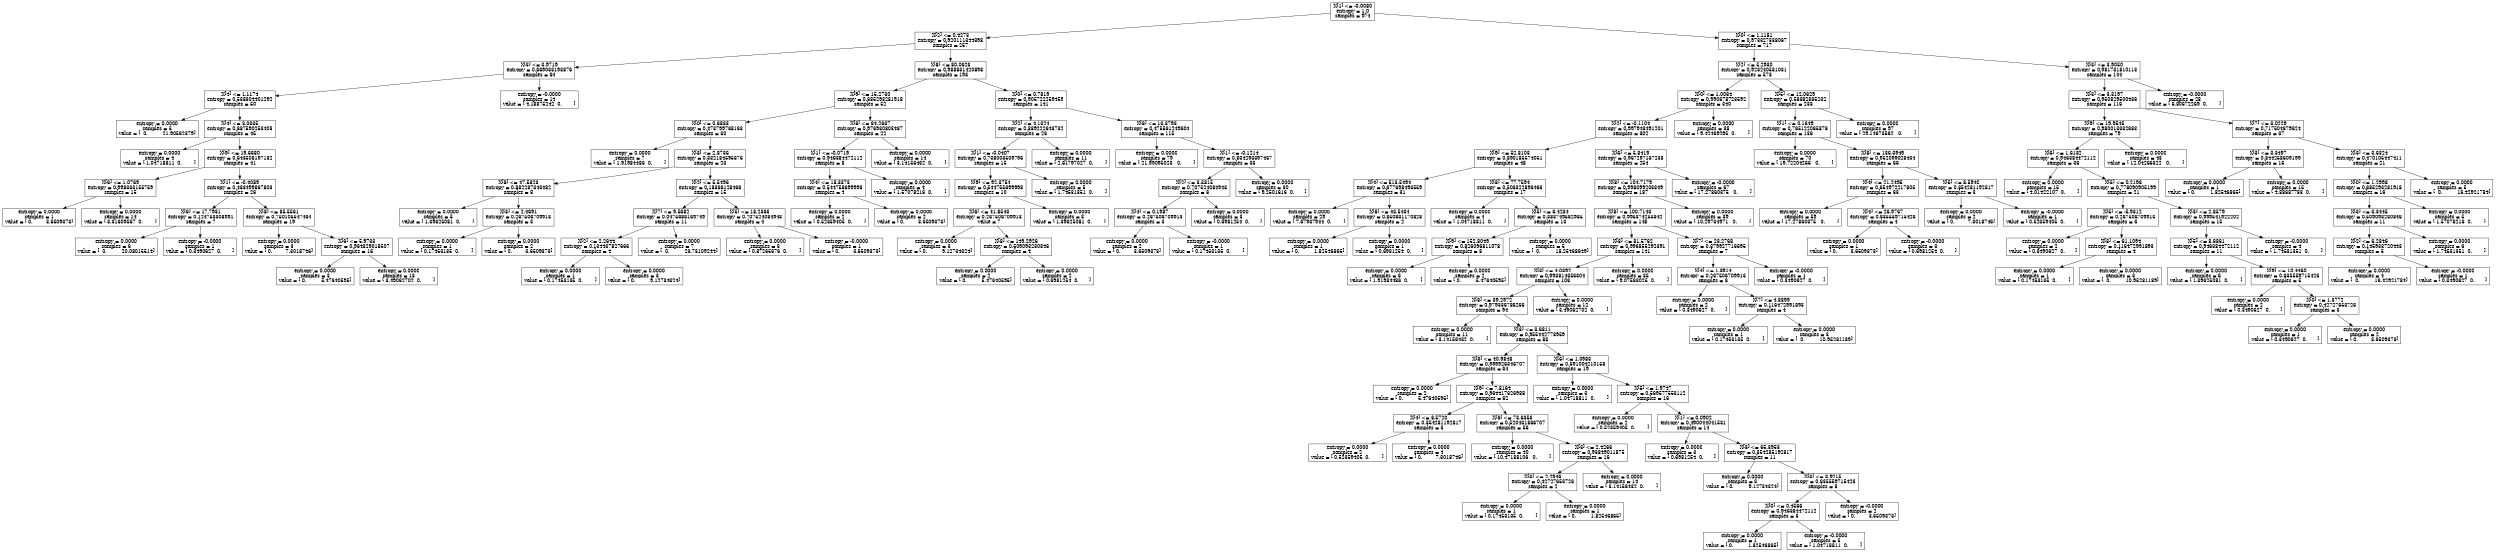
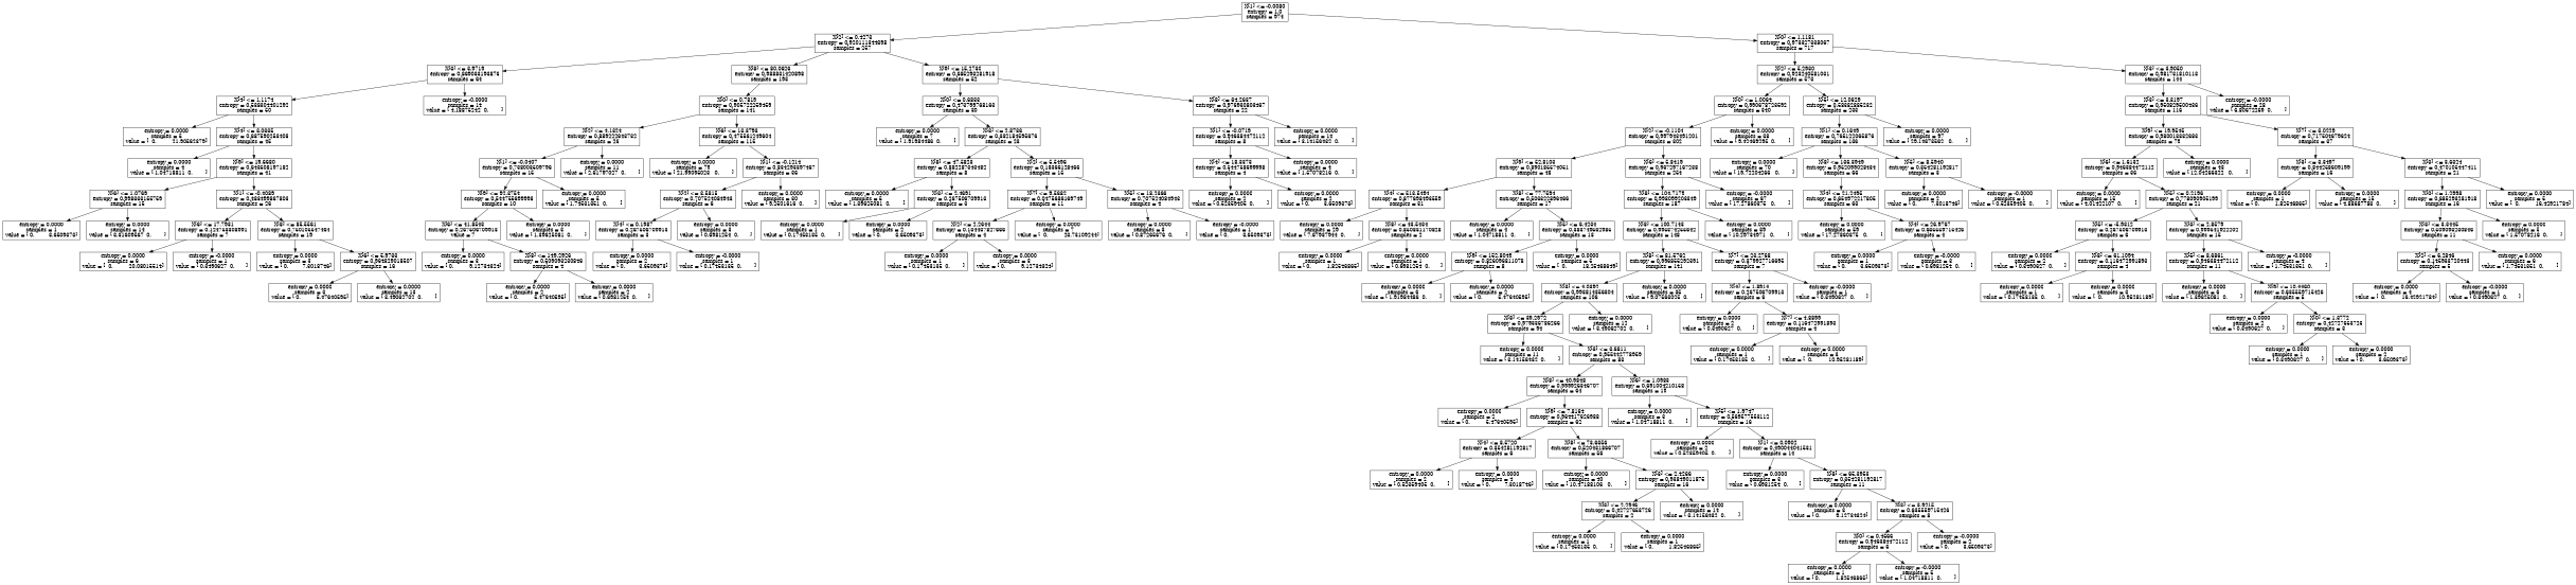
  digraph {
    node [shape=box]
    n1 [label="X[1] <= -0.0080\nentropy = 1.0\nsamples = 974"]
    n2 [label="X[2] <= 0.4273\nentropy = 0.920111344398\nsamples = 257"]
    n3 [label="X[0] <= 1.1181\nentropy = 0.973327338067\nsamples = 717"]
    n4 [label="X[3] <= 3.9719\nentropy = 0.669033193876\nsamples = 64"]
    n5 [label="X[8] <= 80.0626\nentropy = 0.988831420898\nsamples = 193"]
    n6 [label="X[2] <= 5.2930\nentropy = 0.923240581031\nsamples = 573"]
    n7 [label="X[3] <= 3.9050\nentropy = 0.981731810113\nsamples = 144"]
    n8 [label="X[4] <= 1.1174\nentropy = 0.538304401292\nsamples = 50"]
    n9 [label="entropy = -0.0000\nsamples = 14\nvalue = [ 4.18875242  0.        ]"]
    n10 [label="X[9] <= 15.2730\nentropy = 0.685293281918\nsamples = 52"]
    n11 [label="X[0] <= 0.7819\nentropy = 0.905722259459\nsamples = 141"]
    n12 [label="entropy = 0.0000\nsamples = 5\nvalue = [  0.          21.90562379]"]
    n13 [label="X[4] <= 3.0335\nentropy = 0.687590253408\nsamples = 45"]
    n14 [label="entropy = 0.0000\nsamples = 4\nvalue = [ 1.04718811  0.        ]"]
    n15 [label="X[9] <= 19.6680\nentropy = 0.643508197182\nsamples = 41"]
    n16 [label="X[6] <= 1.0769\nentropy = 0.998333155759\nsamples = 15"]
    n17 [label="X[1] <= -0.4089\nentropy = 0.483499867803\nsamples = 26"]
    n18 [label="entropy = 0.0000\nsamples = 1\nvalue = [ 0.         3.6509373]"]
    n19 [label="entropy = 0.0000\nsamples = 14\nvalue = [ 3.31609567  0.        ]"]
    n20 [label="X[6] <= 17.7931\nentropy = 0.124753308991\nsamples = 7"]
    n21 [label="X[8] <= 85.5561\nentropy = 0.750105547464\nsamples = 19"]
    n22 [label="entropy = 0.0000\nsamples = 6\nvalue = [  0.          20.08015514]"]
    n23 [label="entropy = -0.0000\nsamples = 1\nvalue = [ 0.3490627  0.       ]"]
    n24 [label="entropy = 0.0000\nsamples = 3\nvalue = [ 0.         7.3018746]"]
    n25 [label="X[6] <= 5.9733\nentropy = 0.964329018507\nsamples = 16"]
    n26 [label="entropy = 0.0000\nsamples = 3\nvalue = [ 0.          5.47640595]"]
    n27 [label="entropy = 0.0000\nsamples = 13\nvalue = [ 3.49062702  0.        ]"]
    n28 [label="X[0] <= 0.6833\nentropy = 0.473799768163\nsamples = 30"]
    n29 [label="X[8] <= 64.2637\nentropy = 0.976930803467\nsamples = 22"]
    n30 [label="X[2] <= 4.1324\nentropy = 0.889222643732\nsamples = 26"]
    n31 [label="X[6] <= 13.3793\nentropy = 0.475561249604\nsamples = 115"]
    n32 [label="entropy = 0.0000\nsamples = 7\nvalue = [ 1.91984486  0.        ]"]
    n33 [label="X[3] <= 2.8736\nentropy = 0.332184595676\nsamples = 23"]
    n34 [label="X[1] <= -0.0719\nentropy = 0.946384472112\nsamples = 8"]
    n35 [label="entropy = 0.0000\nsamples = 14\nvalue = [ 3.14156432  0.        ]"]
    n36 [label="X[8] <= 47.5823\nentropy = 0.882287343482\nsamples = 8"]
    n37 [label="X[2] <= 5.5496\nentropy = 0.18366128466\nsamples = 15"]
    n38 [label="entropy = 0.0000\nsamples = 5\nvalue = [ 1.39625081  0.        ]"]
    n39 [label="X[3] <= 2.4691\nentropy = 0.267506709913\nsamples = 3"]
    n40 [label="X[7] <= 9.5682\nentropy = 0.0475686169749\nsamples = 11"]
    n41 [label="X[5] <= 18.2366\nentropy = 0.707524084943\nsamples = 4"]
    n42 [label="entropy = 0.0000\nsamples = 1\nvalue = [ 0.17453135  0.        ]"]
    n43 [label="entropy = 0.0000\nsamples = 2\nvalue = [ 0.         3.6509373]"]
    n44 [label="X[2] <= 2.2644\nentropy = 0.134437827666\nsamples = 4"]
    n45 [label="entropy = 0.0000\nsamples = 7\nvalue = [  0.          23.73109244]"]
    n46 [label="entropy = 0.0000\nsamples = 3\nvalue = [ 0.87265676  0.        ]"]
    n47 [label="entropy = -0.0000\nsamples = 1\nvalue = [ 0.         3.6509373]"]
    n48 [label="entropy = 0.0000\nsamples = 1\nvalue = [ 0.17453135  0.        ]"]
    n49 [label="entropy = 0.0000\nsamples = 3\nvalue = [ 0.          9.12734324]"]
    n50 [label="X[4] <= 18.3373\nentropy = 0.544758699998\nsamples = 4"]
    n51 [label="entropy = 0.0000\nsamples = 4\nvalue = [ 1.57078216  0.        ]"]
    n52 [label="entropy = 0.0000\nsamples = 2\nvalue = [ 0.52359405  0.        ]"]
    n53 [label="entropy = 0.0000\nsamples = 2\nvalue = [ 0.         3.6509373]"]
    n54 [label="X[1] <= -0.0407\nentropy = 0.738003509796\nsamples = 15"]
    n55 [label="entropy = 0.0000\nsamples = 11\nvalue = [ 2.61797027  0.        ]"]
    n56 [label="entropy = 0.0000\nsamples = 79\nvalue = [ 21.99095023   0.        ]"]
    n57 [label="X[1] <= -0.1214\nentropy = 0.834293397467\nsamples = 36"]
    n58 [label="X[9] <= 92.3754\nentropy = 0.544755699998\nsamples = 10"]
    n59 [label="entropy = 0.0000\nsamples = 5\nvalue = [ 1.74531351  0.        ]"]
    n60 [label="X[6] <= 41.8543\nentropy = 0.267506709913\nvalue = 7"]
    n61 [label="entropy = 0.0000\nsamples = 3\nvalue = [ 1.39625081  0.        ]"]
    n62 [label="entropy = 0.0000\nsamples = 3\nvalue = [ 0.          9.12734324]"]
    n63 [label="X[8] <= 149.2926\nentropy = 0.509093230846\nsamples = 4"]
    n64 [label="entropy = 0.0000\nsamples = 2\nvalue = [ 0.          5.47640595]"]
    n65 [label="entropy = 0.0000\nsamples = 2\nvalue = [ 0.6981254  0.       ]"]
    n66 [label="X[2] <= 3.5815\nentropy = 0.707524084943\nsamples = 6"]
    n67 [label="entropy = 0.0000\nsamples = 30\nvalue = [ 9.2501616  0.       ]"]
    n68 [label="X[4] <= 0.1987\nentropy = 0.267506709913\nsamples = 3"]
    n69 [label="entropy = 0.0000\nsamples = 3\nvalue = [ 0.6981254  0.       ]"]
    n70 [label="entropy = 0.0000\nsamples = 2\nvalue = [ 0.         3.6509373]"]
    n71 [label="entropy = -0.0000\nsamples = 1\nvalue = [ 0.17453135  0.        ]"]
    n72 [label="X[0] <= 1.0064\nentropy = 0.990678723592\nsamples = 340"]
    n73 [label="X[5] <= 12.0629\nentropy = 0.58382885232\nsamples = 233"]
    n74 [label="X[3] <= 3.3197\nentropy = 0.950829500436\nsamples = 116"]
    n75 [label="entropy = -0.0000\nsamples = 28\nvalue = [ 6.80672269  0.        ]"]
    n76 [label="X[2] <= -0.1104\nentropy = 0.997943491201\nsamples = 302"]
    n77 [label="entropy = 0.0000\nsamples = 38\nvalue = [ 9.42469295  0.        ]"]
    n78 [label="X[1] <= 0.1649\nentropy = 0.765122065876\nsamples = 136"]
    n79 [label="entropy = 0.0000\nsamples = 97\nvalue = [ 29.14673562   0.        ]"]
    n80 [label="X[9] <= 52.8103\nentropy = 0.890185574051\nsamples = 48"]
    n81 [label="X[6] <= 5.8419\nentropy = 0.967297167238\nsamples = 254"]
    n82 [label="X[4] <= 513.5494\nentropy = 0.677698493559\nsamples = 31"]
    n83 [label="X[8] <= 77.7594\nentropy = 0.503322896466\nsamples = 17"]
    n84 [label="X[8] <= 104.7179\nentropy = 0.998099203349\nsamples = 187"]
    n85 [label="entropy = -0.0000\nsamples = 67\nvalue = [ 17.27860375   0.        ]"]
    n86 [label="entropy = 0.0000\nsamples = 29\nvalue = [ 7.67937944  0.        ]"]
    n87 [label="X[8] <= 43.5434\nentropy = 0.850831170828\nsamples = 2"]
    n88 [label="entropy = 0.0000\nsamples = 4\nvalue = [ 1.04718811  0.        ]"]
    n89 [label="X[5] <= 6.4234\nentropy = 0.383749562985\nsamples = 13"]
    n90 [label="entropy = 0.0000\nsamples = 1\nvalue = [ 0.          1.82546865]"]
    n91 [label="entropy = 0.0000\nsamples = 1\nvalue = [ 0.6981254  0.       ]"]
    n92 [label="X[9] <= 152.8049\nentropy = 0.826096811078\nsamples = 8"]
    n93 [label="entropy = 0.0000\nsamples = 5\nvalue = [  0.          18.25468649]"]
    n94 [label="entropy = 0.0000\nsamples = 6\nvalue = [ 1.91984486  0.        ]"]
    n95 [label="entropy = 0.0000\nsamples = 2\nvalue = [ 0.          5.47640595]"]
    n96 [label="X[8] <= 100.7143\nentropy = 0.995374255642\nsamples = 148"]
    n97 [label="entropy = 0.0000\nsamples = 39\nvalue = [ 10.29734971   0.        ]"]
    n98 [label="X[8] <= 81.5762\nentropy = 0.996855292391\nsamples = 141"]
    n99 [label="X[7] <= 23.2768\nentropy = 0.379927716695\nsamples = 7"]
    n100 [label="X[3] <= 4.0392\nentropy = 0.993814356304\nsamples = 106"]
    n101 [label="entropy = 0.0000\nsamples = 35\nvalue = [ 9.07563025  0.        ]"]
    n102 [label="X[4] <= 1.8914\nentropy = 0.267506709913\nsamples = 6"]
    n103 [label="entropy = -0.0000\nsamples = 1\nvalue = [ 0.3490627  0.       ]"]
    n104 [label="X[8] <= 39.2972\nentropy = 0.979336786266\nsamples = 94"]
    n105 [label="entropy = 0.0000\nsamples = 12\nvalue = [ 3.49062702  0.        ]"]
    n106 [label="entropy = 0.0000\nsamples = 11\nvalue = [ 3.14156432  0.        ]"]
    n107 [label="X[3] <= 3.6811\nentropy = 0.955442778959\nsamples = 83"]
    n108 [label="X[8] <= 40.9848\nentropy = 0.999926346707\nsamples = 64"]
    n109 [label="X[6] <= 1.0983\nentropy = 0.691004210158\nsamples = 19"]
    n110 [label="entropy = 0.0000\nsamples = 2\nvalue = [ 0.          5.47640595]"]
    n111 [label="X[9] <= 7.8164\nentropy = 0.964417626988\nsamples = 62"]
    n112 [label="entropy = 0.0000\nsamples = 3\nvalue = [ 1.04718811  0.        ]"]
    n113 [label="X[5] <= 1.9747\nentropy = 0.569577553112\nsamples = 16"]
    n114 [label="X[4] <= 8.5720\nentropy = 0.354281192817\nsamples = 6"]
    n115 [label="X[8] <= 73.6356\nentropy = 0.520431866707\nsamples = 56"]
    n116 [label="entropy = 0.0000\nsamples = 2\nvalue = [ 0.52359405  0.        ]"]
    n117 [label="entropy = 0.0000\nsamples = 4\nvalue = [ 0.         7.3018746]"]
    n118 [label="entropy = 0.0000\nsamples = 40\nvalue = [ 10.47188106   0.        ]"]
    n119 [label="X[3] <= 2.4266\nentropy = 0.93849011875\nsamples = 16"]
    n120 [label="X[3] <= 2.2946\nentropy = 0.42727653726\nsamples = 2"]
    n121 [label="entropy = 0.0000\nsamples = 14\nvalue = [ 3.14156432  0.        ]"]
    n122 [label="entropy = 0.0000\nsamples = 1\nvalue = [ 0.17453135  0.        ]"]
    n123 [label="entropy = 0.0000\nsamples = 1\nvalue = [ 0.          1.82546865]"]
    n124 [label="entropy = 0.0000\nsamples = 2\nvalue = [ 0.52359405  0.        ]"]
    n125 [label="X[1] <= 0.0902\nentropy = 0.490044041531\nsamples = 14"]
    n126 [label="entropy = 0.0000\nsamples = 3\nvalue = [ 0.6981254  0.       ]"]
-   n127 [label="X[8] <= 65.3953\nentropy = 0.354285192817\nsamples = 11"]
+   n127 [label="X[8] <= 65.3953\nentropy = 0.354281192817\nsamples = 11"]
    n128 [label="entropy = 0.0000\nsamples = 3\nvalue = [ 0.          9.12734324]"]
    n129 [label="X[3] <= 3.9215\nentropy = 0.635559715426\nsamples = 8"]
    n130 [label="X[0] <= 0.4566\nentropy = 0.946384472112\nsamples = 6"]
    n131 [label="entropy = -0.0000\nsamples = 2\nvalue = [ 0.         3.6509373]"]
    n132 [label="entropy = 0.0000\nsamples = 1\nvalue = [ 0.          1.82546865]"]
    n133 [label="entropy = -0.0000\nsamples = 5\nvalue = [ 1.04718811  0.        ]"]
    n134 [label="entropy = 0.0000\nsamples = 2\nvalue = [ 0.3490627  0.       ]"]
    n135 [label="X[7] <= 4.8899\nentropy = 0.116472991893\nsamples = 4"]
    n136 [label="entropy = 0.0000\nsamples = 1\nvalue = [ 0.17453135  0.        ]"]
    n137 [label="entropy = 0.0000\nsamples = 3\nvalue = [  0.          10.95281189]"]
    n138 [label="entropy = 0.0000\nsamples = 70\nvalue = [ 19.72204266   0.        ]"]
    n139 [label="X[8] <= 136.3949\nentropy = 0.952099028434\nsamples = 66"]
    n140 [label="X[4] <= 21.2495\nentropy = 0.654972217805\nsamples = 63"]
    n141 [label="X[5] <= 8.5940\nentropy = 0.354281192817\nsamples = 3"]
    n142 [label="entropy = 0.0000\nsamples = 59\nvalue = [ 17.27860375   0.        ]"]
    n143 [label="X[4] <= 26.9767\nentropy = 0.635559715426\nsamples = 4"]
    n144 [label="entropy = 0.0000\nsamples = 2\nvalue = [ 0.         7.3018746]"]
    n145 [label="entropy = -0.0000\nsamples = 1\nvalue = [ 0.52359405  0.        ]"]
    n146 [label="entropy = 0.0000\nsamples = 1\nvalue = [ 0.         3.6509373]"]
    n147 [label="entropy = -0.0000\nsamples = 3\nvalue = [ 0.6981254  0.       ]"]
    n148 [label="X[9] <= 19.9545\nentropy = 0.980013332683\nsamples = 79"]
    n149 [label="X[7] <= 3.0229\nentropy = 0.717504679624\nsamples = 37"]
    n150 [label="X[6] <= 1.6132\nentropy = 0.946384472112\nsamples = 36"]
    n151 [label="entropy = 0.0000\nsamples = 43\nvalue = [ 12.04266322   0.        ]"]
    n152 [label="X[3] <= 3.3497\nentropy = 0.844258609199\nsamples = 16"]
    n153 [label="X[3] <= 3.6324\nentropy = 0.470105447411\nsamples = 21"]
    n154 [label="entropy = 0.0000\nsamples = 15\nvalue = [ 4.01422107  0.        ]"]
    n155 [label="X[5] <= 0.2196\nentropy = 0.778090905199\nsamples = 21"]
    n156 [label="X[5] <= -5.9312\nentropy = 0.267506709913\nsamples = 6"]
    n157 [label="X[3] <= 2.8579\nentropy = 0.999541922202\nsamples = 15"]
    n158 [label="entropy = 0.0000\nsamples = 2\nvalue = [ 0.3490627  0.       ]"]
    n159 [label="X[8] <= 61.1094\nentropy = 0.116472991893\nsamples = 4"]
    n160 [label="X[5] <= 8.6861\nentropy = 0.946384472112\nsamples = 11"]
    n161 [label="entropy = -0.0000\nsamples = 4\nvalue = [ 1.74531351  0.        ]"]
    n162 [label="entropy = 0.0000\nsamples = 1\nvalue = [ 0.17453135  0.        ]"]
    n163 [label="entropy = 0.0000\nsamples = 3\nvalue = [  0.          10.95281189]"]
    n164 [label="entropy = 0.0000\nsamples = 6\nvalue = [ 1.39625081  0.        ]"]
    n165 [label="X[9] <= 10.4460\nentropy = 0.635559715426\nsamples = 5"]
    n166 [label="entropy = 0.0000\nsamples = 2\nvalue = [ 0.3490627  0.       ]"]
    n167 [label="X[0] <= 1.3772\nentropy = 0.42727653726\nsamples = 3"]
    n168 [label="entropy = 0.0000\nsamples = 1\nvalue = [ 0.3490627  0.       ]"]
    n169 [label="entropy = 0.0000\nsamples = 2\nvalue = [ 0.         3.6509373]"]
    n170 [label="entropy = 0.0000\nsamples = 1\nvalue = [ 0.          1.82546865]"]
    n171 [label="entropy = 0.0000\nsamples = 15\nvalue = [ 4.88687783  0.        ]"]
    n172 [label="X[0] <= 1.2998\nentropy = 0.685293281918\nsamples = 16"]
    n173 [label="entropy = 0.0000\nsamples = 5\nvalue = [  0.          16.42921784]"]
    n174 [label="X[3] <= 3.3445\nentropy = 0.509093230846\nsamples = 11"]
    n175 [label="entropy = 0.0000\nsamples = 5\nvalue = [ 1.57078216  0.        ]"]
    n176 [label="X[2] <= 6.2846\nentropy = 0.145933720443\nsamples = 5"]
    n177 [label="entropy = 0.0000\nsamples = 6\nvalue = [ 1.74531351  0.        ]"]
    n178 [label="entropy = 0.0000\nsamples = 4\nvalue = [  0.          16.42921784]"]
    n179 [label="entropy = -0.0000\nsamples = 1\nvalue = [ 0.3490627  0.       ]"]
    n1 -> n2
    n1 -> n3
    n2 -> n4
    n2 -> n5
    n3 -> n6
    n3 -> n7
    n4 -> n8
    n4 -> n9
-   n5 -> n10
+   n2 -> n10
    n5 -> n11
    n6 -> n72
    n6 -> n73
    n7 -> n74
    n7 -> n75
    n8 -> n12
    n8 -> n13
    n10 -> n28
    n10 -> n29
    n11 -> n30
    n11 -> n31
    n13 -> n14
    n13 -> n15
    n15 -> n16
    n15 -> n17
    n16 -> n18
    n16 -> n19
    n17 -> n20
    n17 -> n21
    n20 -> n22
    n20 -> n23
    n21 -> n24
    n21 -> n25
    n25 -> n26
    n25 -> n27
    n28 -> n32
    n28 -> n33
    n29 -> n34
    n29 -> n35
    n30 -> n54
    n30 -> n55
    n31 -> n56
    n31 -> n57
    n33 -> n36
    n33 -> n37
    n34 -> n50
    n34 -> n51
    n36 -> n38
    n36 -> n39
    n37 -> n40
    n37 -> n41
    n39 -> n42
    n39 -> n43
    n40 -> n44
    n40 -> n45
    n41 -> n46
    n41 -> n47
    n44 -> n48
    n44 -> n49
    n50 -> n52
    n50 -> n53
    n54 -> n58
    n54 -> n59
    n57 -> n66
    n57 -> n67
    n58 -> n60
    n58 -> n61
    n60 -> n62
    n60 -> n63
    n63 -> n64
    n63 -> n65
    n66 -> n68
    n66 -> n69
    n68 -> n70
    n68 -> n71
    n72 -> n76
    n72 -> n77
    n73 -> n78
    n73 -> n79
    n74 -> n148
    n74 -> n149
    n76 -> n80
    n76 -> n81
    n78 -> n138
    n78 -> n139
    n80 -> n82
    n80 -> n83
    n81 -> n84
    n81 -> n85
    n82 -> n86
    n82 -> n87
    n83 -> n88
    n83 -> n89
    n84 -> n96
    n84 -> n97
    n87 -> n90
    n87 -> n91
    n89 -> n92
    n89 -> n93
    n92 -> n94
    n92 -> n95
    n96 -> n98
    n96 -> n99
    n98 -> n100
    n98 -> n101
    n99 -> n102
    n99 -> n103
    n100 -> n104
    n100 -> n105
    n102 -> n134
    n102 -> n135
    n104 -> n106
    n104 -> n107
    n107 -> n108
    n107 -> n109
    n108 -> n110
    n108 -> n111
    n109 -> n112
    n109 -> n113
    n111 -> n114
    n111 -> n115
    n113 -> n124
    n113 -> n125
    n114 -> n116
    n114 -> n117
    n115 -> n118
    n115 -> n119
    n119 -> n120
    n119 -> n121
    n120 -> n122
    n120 -> n123
    n125 -> n126
    n125 -> n127
    n127 -> n128
    n127 -> n129
    n129 -> n130
    n129 -> n131
    n130 -> n132
    n130 -> n133
    n135 -> n136
    n135 -> n137
    n139 -> n140
-   n139 -> n141
+   n78 -> n141
    n140 -> n142
    n140 -> n143
    n141 -> n144
    n141 -> n145
    n143 -> n146
    n143 -> n147
    n148 -> n150
    n148 -> n151
    n149 -> n152
    n149 -> n153
    n150 -> n154
    n150 -> n155
    n152 -> n170
    n152 -> n171
    n153 -> n172
    n153 -> n173
    n155 -> n156
    n155 -> n157
    n156 -> n158
    n156 -> n159
    n157 -> n160
    n157 -> n161
    n159 -> n162
    n159 -> n163
    n160 -> n164
    n160 -> n165
    n165 -> n166
    n165 -> n167
    n167 -> n168
    n167 -> n169
    n172 -> n174
    n172 -> n175
    n174 -> n176
    n174 -> n177
    n176 -> n178
    n176 -> n179
  }
